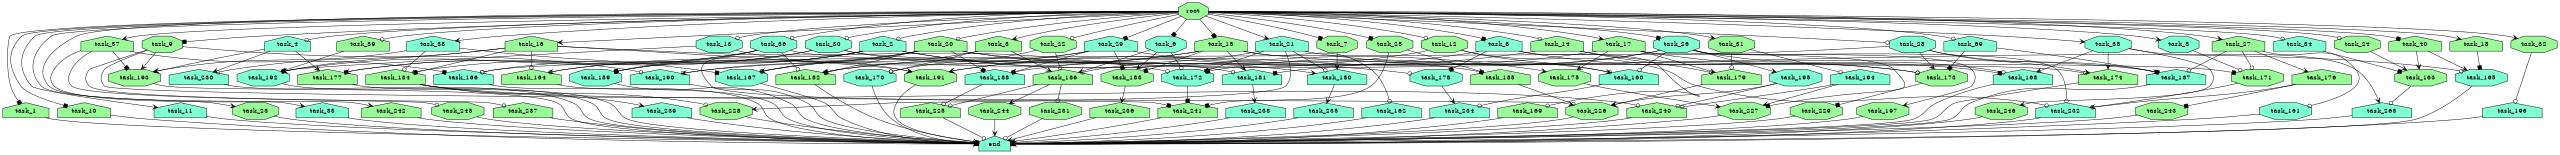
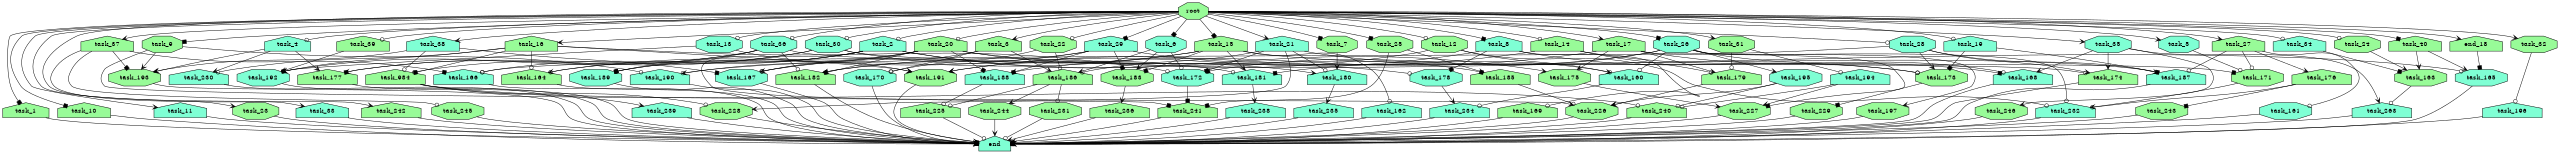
  digraph {
    node [fillcolor=palegreen shape=house style=filled]
    edge [arrowhead=vee]
    root [shape=octagon]
    task_1
    task_2 [fillcolor=aquamarine]
    task_3
    task_4 [fillcolor=aquamarine]
    task_5 [fillcolor=aquamarine shape=octagon]
    task_6 [fillcolor=aquamarine shape=octagon]
    task_7 [shape=octagon]
    task_8 [fillcolor=aquamarine]
    task_9 [shape=octagon]
    task_10
    task_11 [fillcolor=aquamarine]
    task_12 [shape=octagon]
    task_13 [fillcolor=aquamarine shape=octagon]
    task_14
    task_15
    task_16
    task_17
-   task_18
-   task_19 [fillcolor=aquamarine label=task_69]
+   task_18 [label=end_18]
+   task_19 [fillcolor=aquamarine]
    task_20
    task_21 [fillcolor=aquamarine]
    task_22 [shape=octagon]
    task_23 [shape=octagon]
    task_24 [shape=octagon]
    task_25 [shape=octagon]
    task_26 [fillcolor=aquamarine shape=octagon]
    task_27
    task_28 [fillcolor=aquamarine shape=octagon]
    task_29 [fillcolor=aquamarine]
    task_30 [fillcolor=aquamarine shape=octagon]
    task_31 [shape=octagon]
    task_32 [shape=octagon]
    task_33 [fillcolor=aquamarine]
    task_34 [fillcolor=aquamarine]
    task_35 [fillcolor=aquamarine shape=octagon]
    task_36 [fillcolor=aquamarine shape=octagon]
    task_37
    task_38 [fillcolor=aquamarine]
    task_39
    task_40
    end [fillcolor=aquamarine]
    task_164
    task_166 [fillcolor=aquamarine]
    task_175 [shape=octagon]
    task_178 [fillcolor=aquamarine shape=octagon]
    task_189 [fillcolor=aquamarine shape=octagon]
    task_241
    task_167 [fillcolor=aquamarine shape=octagon]
    task_170 [fillcolor=aquamarine shape=octagon]
    task_186
    task_177
    task_193 [shape=octagon]
    task_230 [fillcolor=aquamarine]
    task_171 [shape=octagon]
    task_172 [fillcolor=aquamarine shape=octagon]
    task_183 [shape=octagon]
    task_180 [fillcolor=aquamarine]
    task_169
    task_173 [shape=octagon]
    task_191 [shape=octagon]
    task_190 [fillcolor=aquamarine]
    task_226 [shape=octagon]
-   task_237
    task_160 [fillcolor=aquamarine]
    task_182
    task_232 [fillcolor=aquamarine]
    task_192 [fillcolor=aquamarine shape=octagon]
    task_179
    task_162 [fillcolor=aquamarine]
    task_181 [fillcolor=aquamarine]
    task_187 [fillcolor=aquamarine]
-   task_184
+   task_184 [label=task_984]
    task_168 [fillcolor=aquamarine]
    task_188 [fillcolor=aquamarine]
    task_227 [shape=octagon]
    task_165 [fillcolor=aquamarine shape=octagon]
    task_228 [shape=octagon]
    task_163 [shape=octagon]
    task_185
    task_195 [fillcolor=aquamarine shape=octagon]
    task_197 [shape=octagon]
    task_161 [fillcolor=aquamarine shape=octagon]
    task_176
    task_174
    task_194 [fillcolor=aquamarine]
    task_196 [fillcolor=aquamarine]
    n88 [fillcolor=aquamarine label=task_263]
    task_246 [shape=octagon]
    task_242
    task_245 [shape=octagon]
    task_234 [fillcolor=aquamarine]
    task_225
    task_231 [shape=octagon]
    task_244 [shape=octagon]
    task_236
    task_235 [fillcolor=aquamarine]
    task_229 [shape=octagon]
    task_238 [fillcolor=aquamarine]
    task_239 [fillcolor=aquamarine]
    task_240
    task_243 [shape=octagon]
    root -> task_1 [arrowhead=box]
    root -> task_2 [arrowhead=odot]
    root -> task_3
    root -> task_4 [arrowhead=odot]
    root -> task_5
    root -> task_6 [arrowhead=box]
    root -> task_7 [arrowhead=box]
    root -> task_8 [arrowhead=box]
    root -> task_9 [arrowhead=box]
    root -> task_10 [arrowhead=box]
    root -> task_11
    root -> task_12 [arrowhead=odot]
    root -> task_13 [arrowhead=odot]
    root -> task_14 [arrowhead=odot]
    root -> task_15 [arrowhead=box]
    root -> task_16
    root -> task_17
    root -> task_18
    root -> task_19 [arrowhead=odot]
    root -> task_20 [arrowhead=odot]
    root -> task_21
    root -> task_22 [arrowhead=odot]
    root -> task_23
    root -> task_24 [arrowhead=odot]
    root -> task_25 [arrowhead=box]
    root -> task_26 [arrowhead=box]
    root -> task_27
    root -> task_28 [arrowhead=odot]
    root -> task_29 [arrowhead=box]
    root -> task_30 [arrowhead=odot]
    root -> task_31
    root -> task_32
    root -> task_33
    root -> task_34 [arrowhead=odot]
    root -> task_35
    root -> task_36 [arrowhead=odot]
    root -> task_37
    root -> task_38
    root -> task_39 [arrowhead=odot]
    root -> task_40 [arrowhead=box]
    task_1 -> end [arrowhead=odot]
    task_2 -> task_164 [arrowhead=odot]
    task_2 -> task_166 [arrowhead=odot]
    task_2 -> task_175
    task_2 -> task_178 [arrowhead=odot]
    task_2 -> task_189 [arrowhead=box]
    task_2 -> task_241 [arrowhead=box]
    task_3 -> task_167
    task_3 -> task_170 [arrowhead=odot]
    task_3 -> task_186
    task_4 -> task_177
    task_4 -> task_193
    task_4 -> task_230
    task_5 -> task_171 [arrowhead=odot]
    task_6 -> task_186
    task_6 -> task_172 [arrowhead=odot]
    task_6 -> task_183
    task_7 -> task_180
    task_8 -> task_178 [arrowhead=box]
    task_8 -> task_169 [arrowhead=odot]
    task_8 -> task_173 [arrowhead=odot]
    task_8 -> task_191
    task_9 -> task_193
    task_9 -> task_190 [arrowhead=odot]
    task_9 -> task_226
-   task_9 -> task_237 [arrowhead=odot]
    task_10 -> end
    task_11 -> end [arrowhead=box]
    task_12 -> task_160
    task_12 -> task_182
    task_12 -> task_232 [arrowhead=odot]
    task_13 -> task_191
    task_13 -> task_192
    task_14 -> task_173 [arrowhead=odot]
    task_14 -> task_191
    task_14 -> task_179 [arrowhead=odot]
    task_15 -> task_167 [arrowhead=odot]
    task_15 -> task_183 [arrowhead=box]
    task_15 -> task_190 [arrowhead=odot]
    task_15 -> task_162 [arrowhead=odot]
    task_15 -> task_181
    task_15 -> task_187 [arrowhead=box]
    task_16 -> task_164 [arrowhead=odot]
    task_16 -> task_230 [arrowhead=odot]
    task_16 -> task_172 [arrowhead=odot]
    task_16 -> task_191
    task_16 -> task_192
    task_16 -> task_184 [arrowhead=box]
    task_17 -> task_175
    task_17 -> task_179
    task_17 -> task_168 [arrowhead=box]
    task_17 -> task_188 [arrowhead=box]
    task_17 -> task_227 [arrowhead=box]
    task_18 -> task_165 [arrowhead=box]
    task_19 -> task_173 [arrowhead=box]
    task_19 -> task_187
    task_20 -> task_189 [arrowhead=box]
    task_20 -> task_167 [arrowhead=odot]
    task_20 -> task_180
    task_20 -> task_190
    task_20 -> task_182 [arrowhead=box]
    task_20 -> task_188 [arrowhead=box]
    task_20 -> task_165 [arrowhead=odot]
    task_21 -> task_186 [arrowhead=odot]
    task_21 -> task_172 [arrowhead=box]
    task_21 -> task_180 [arrowhead=odot]
    task_21 -> task_160 [arrowhead=odot]
    task_21 -> task_228
    task_22 -> task_170 [arrowhead=odot]
    task_22 -> task_186 [arrowhead=odot]
    task_23 -> end
    task_24 -> task_163
    task_25 -> task_241 [arrowhead=box]
    task_25 -> task_185
    task_26 -> task_172 [arrowhead=box]
    task_26 -> task_160 [arrowhead=odot]
    task_26 -> task_232 [arrowhead=odot]
    task_26 -> task_181 [arrowhead=box]
    task_26 -> task_168 [arrowhead=odot]
    task_26 -> task_195
    task_26 -> task_197
    task_27 -> task_171 [arrowhead=odot]
    task_27 -> task_187 [arrowhead=odot]
    task_27 -> task_161 [arrowhead=odot]
    task_27 -> task_176
    task_28 -> task_166 [arrowhead=odot]
    task_28 -> task_173
    task_28 -> task_187 [arrowhead=odot]
    task_28 -> task_174
    task_29 -> task_164
    task_29 -> task_183 [arrowhead=box]
    task_29 -> task_182
    task_29 -> task_188
    task_29 -> task_185 [arrowhead=box]
    task_30 -> task_177 [arrowhead=box]
    task_30 -> task_171 [arrowhead=box]
    task_30 -> task_181 [arrowhead=odot]
    task_30 -> task_184 [arrowhead=odot]
    task_31 -> task_179 [arrowhead=odot]
    task_31 -> task_194 [arrowhead=odot]
    task_32 -> task_196 [arrowhead=odot]
    task_33 -> end [arrowhead=odot]
    task_34 -> task_163 [arrowhead=box]
    task_35 -> task_168
    task_35 -> task_174
    task_35 -> n88
    task_35 -> task_246
    task_36 -> task_189 [arrowhead=odot]
    task_36 -> task_177
    task_36 -> task_182 [arrowhead=odot]
    task_36 -> task_192 [arrowhead=box]
    task_36 -> task_174 [arrowhead=odot]
    task_37 -> task_166 [arrowhead=box]
    task_37 -> task_193 [arrowhead=box]
    task_37 -> task_242
    task_37 -> task_245 [arrowhead=odot]
    task_38 -> task_167 [arrowhead=box]
    task_38 -> task_193
    task_38 -> task_184 [arrowhead=odot]
    task_39 -> task_192
    task_40 -> task_165
    task_40 -> task_163
    task_164 -> end [arrowhead=box]
    task_166 -> end [arrowhead=box]
    task_175 -> task_227
    task_178 -> task_234
    task_189 -> end [arrowhead=odot]
    task_241 -> end
    task_167 -> end
    task_170 -> end [arrowhead=odot]
    task_186 -> task_225 [arrowhead=odot]
    task_186 -> task_231 [arrowhead=odot]
    task_186 -> task_244
    task_177 -> end
    task_193 -> end [arrowhead=box]
    task_230 -> end [arrowhead=odot]
    task_171 -> task_232
    task_172 -> task_241 [arrowhead=box]
    task_183 -> task_236
    task_180 -> task_235
    task_169 -> end [arrowhead=box]
    task_173 -> task_229 [arrowhead=box]
    task_191 -> end
    task_190 -> end [arrowhead=box]
    task_226 -> end [arrowhead=odot]
-   task_237 -> end [arrowhead=box]
    task_160 -> task_234 [arrowhead=odot]
    task_182 -> end
    task_232 -> end [arrowhead=odot]
    task_192 -> end [arrowhead=box]
    task_179 -> task_226
    task_162 -> end
    task_181 -> task_238
    task_187 -> end [arrowhead=odot]
    task_184 -> task_228 [arrowhead=odot]
    task_184 -> task_239
    task_184 -> task_240 [arrowhead=odot]
    task_168 -> end [arrowhead=odot]
    task_188 -> task_225 [arrowhead=odot]
    task_227 -> end
    task_165 -> end [arrowhead=box]
    task_228 -> end [arrowhead=box]
    task_163 -> n88 [arrowhead=odot]
    task_185 -> task_226 [arrowhead=odot]
    task_195 -> task_226
    task_195 -> task_240 [arrowhead=odot]
    task_197 -> end [arrowhead=odot]
    task_161 -> end [arrowhead=box]
    task_176 -> task_232 [arrowhead=odot]
    task_176 -> task_243 [arrowhead=box]
    task_174 -> end [arrowhead=odot]
    task_194 -> task_227
    task_194 -> task_240 [arrowhead=odot]
    task_196 -> end [arrowhead=box]
    n88 -> end
    task_246 -> end [arrowhead=odot]
    task_242 -> end [arrowhead=box]
    task_245 -> end
    task_234 -> end [arrowhead=odot]
    task_225 -> end [arrowhead=odot]
    task_231 -> end [arrowhead=odot]
    task_244 -> end
    task_236 -> end
    task_235 -> end [arrowhead=odot]
    task_229 -> end [arrowhead=odot]
    task_238 -> end [arrowhead=box]
    task_239 -> end
    task_240 -> end
    task_243 -> end
  }
